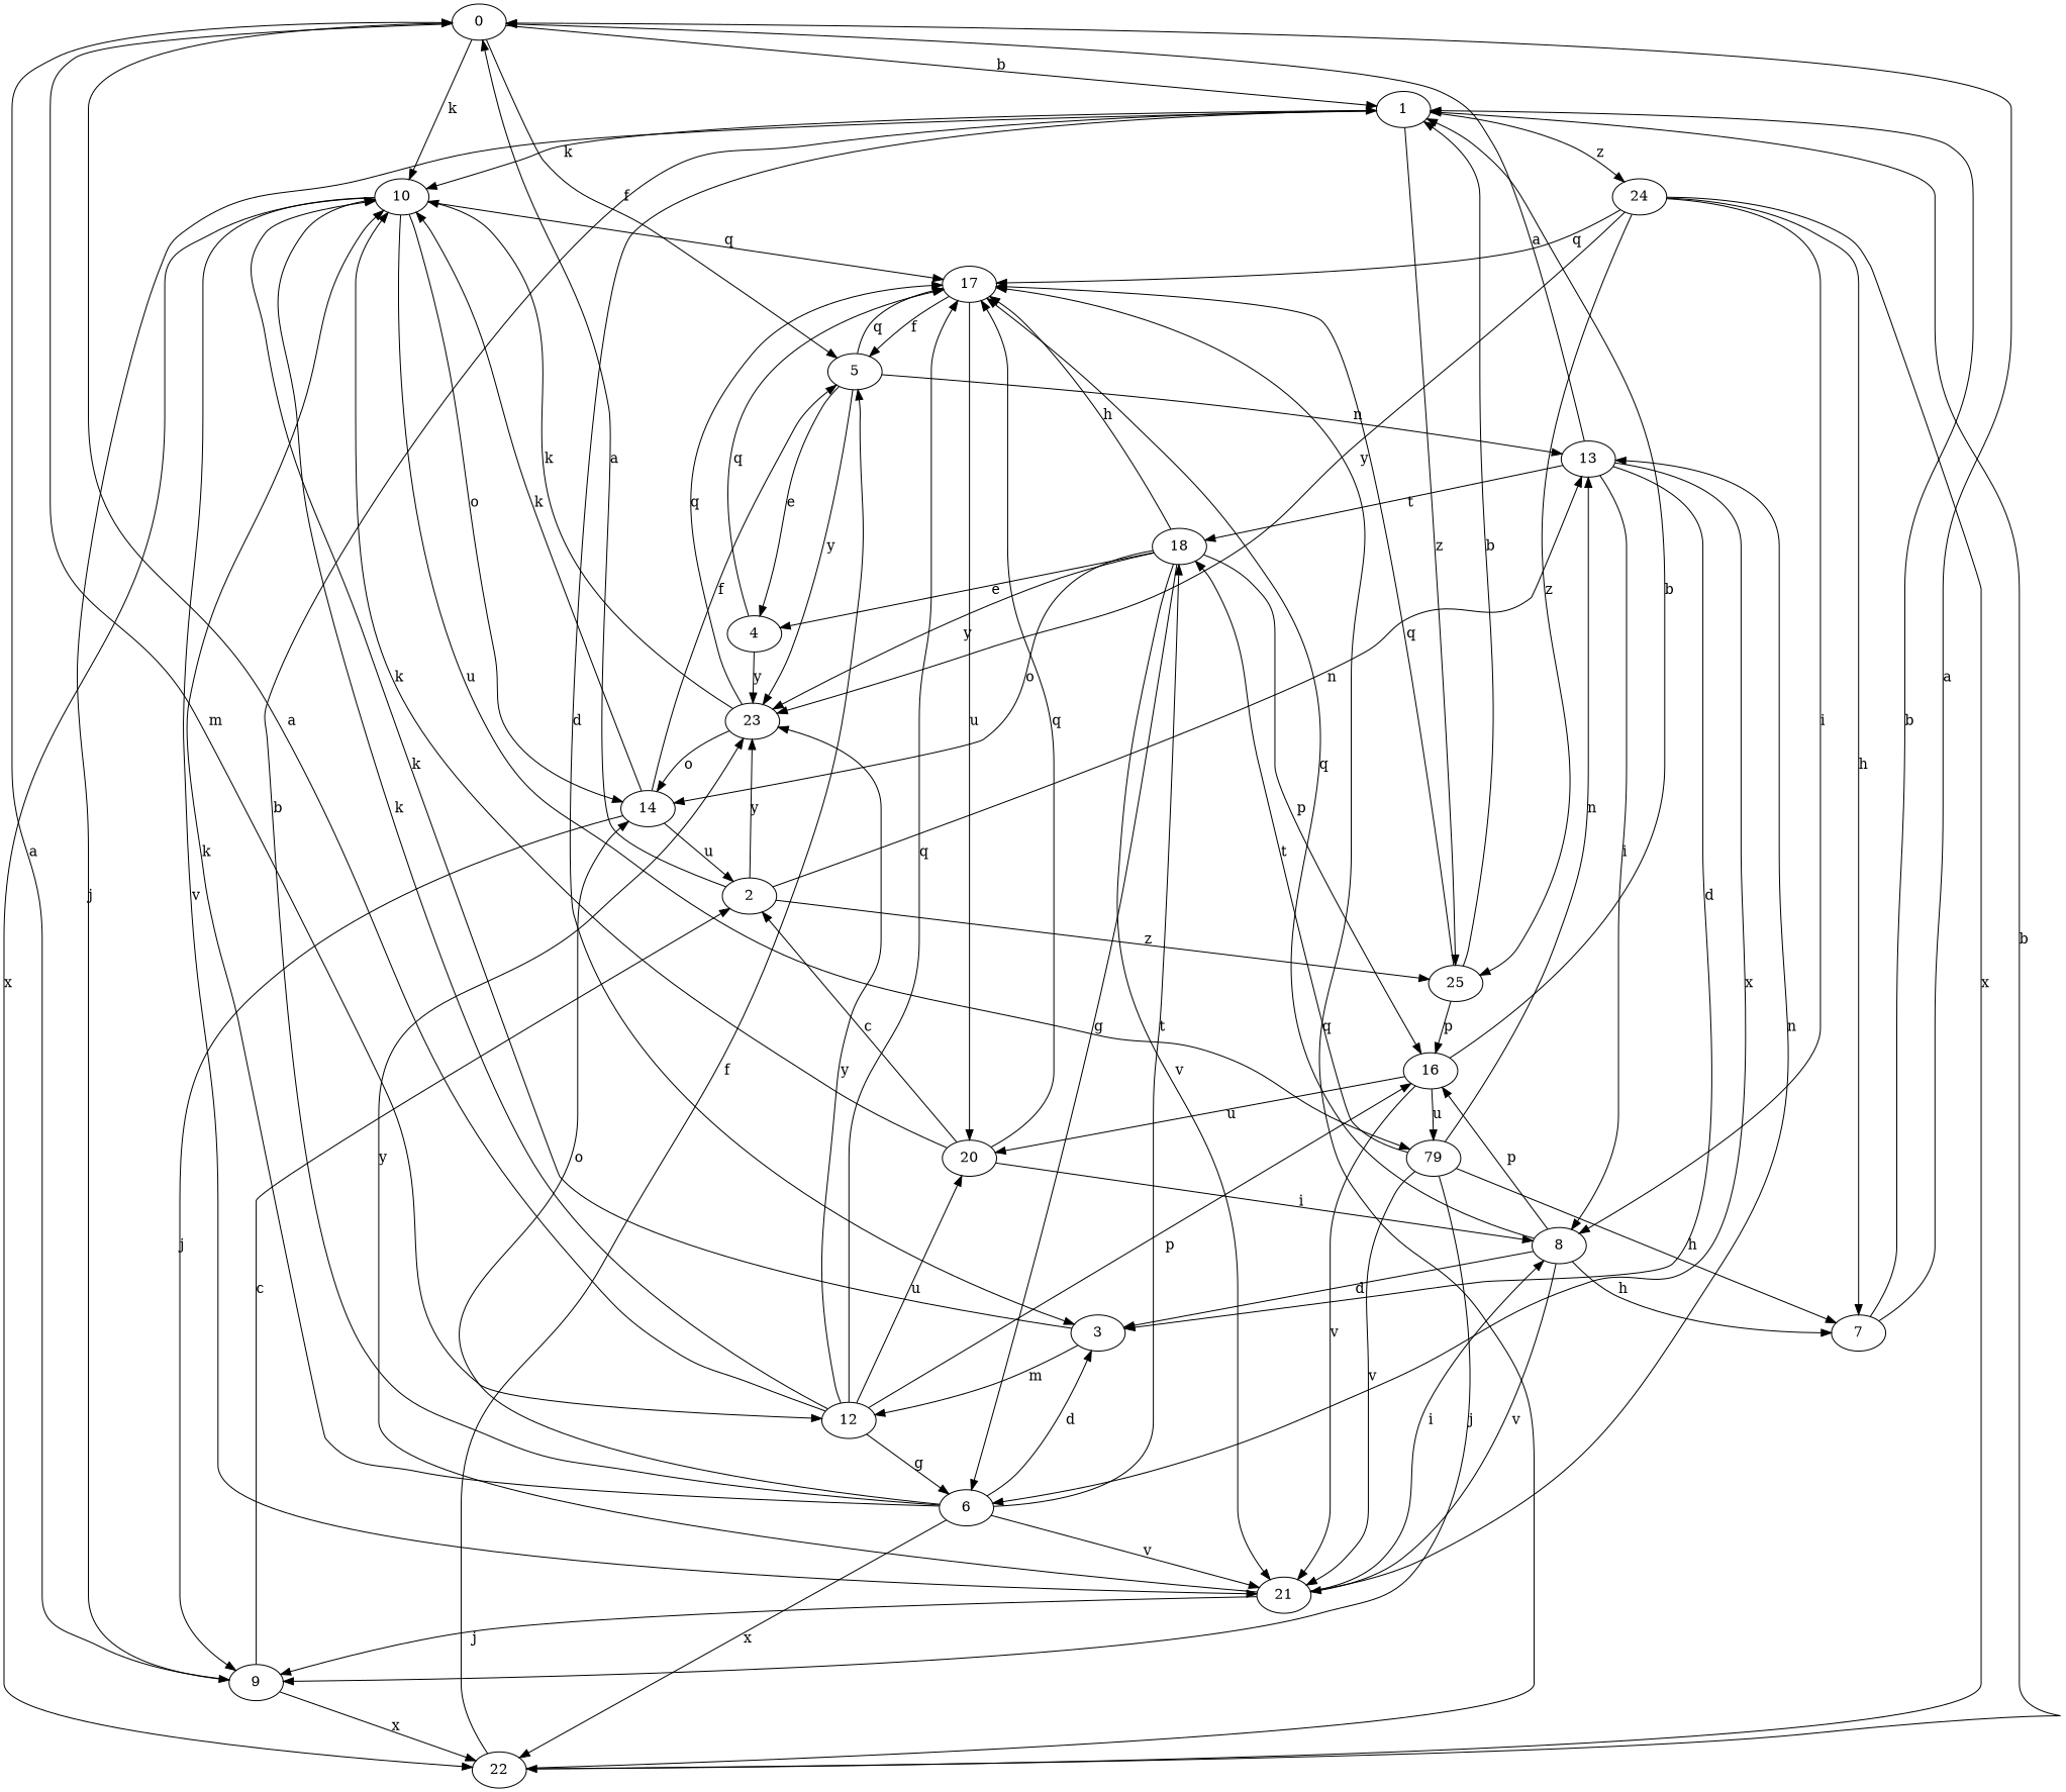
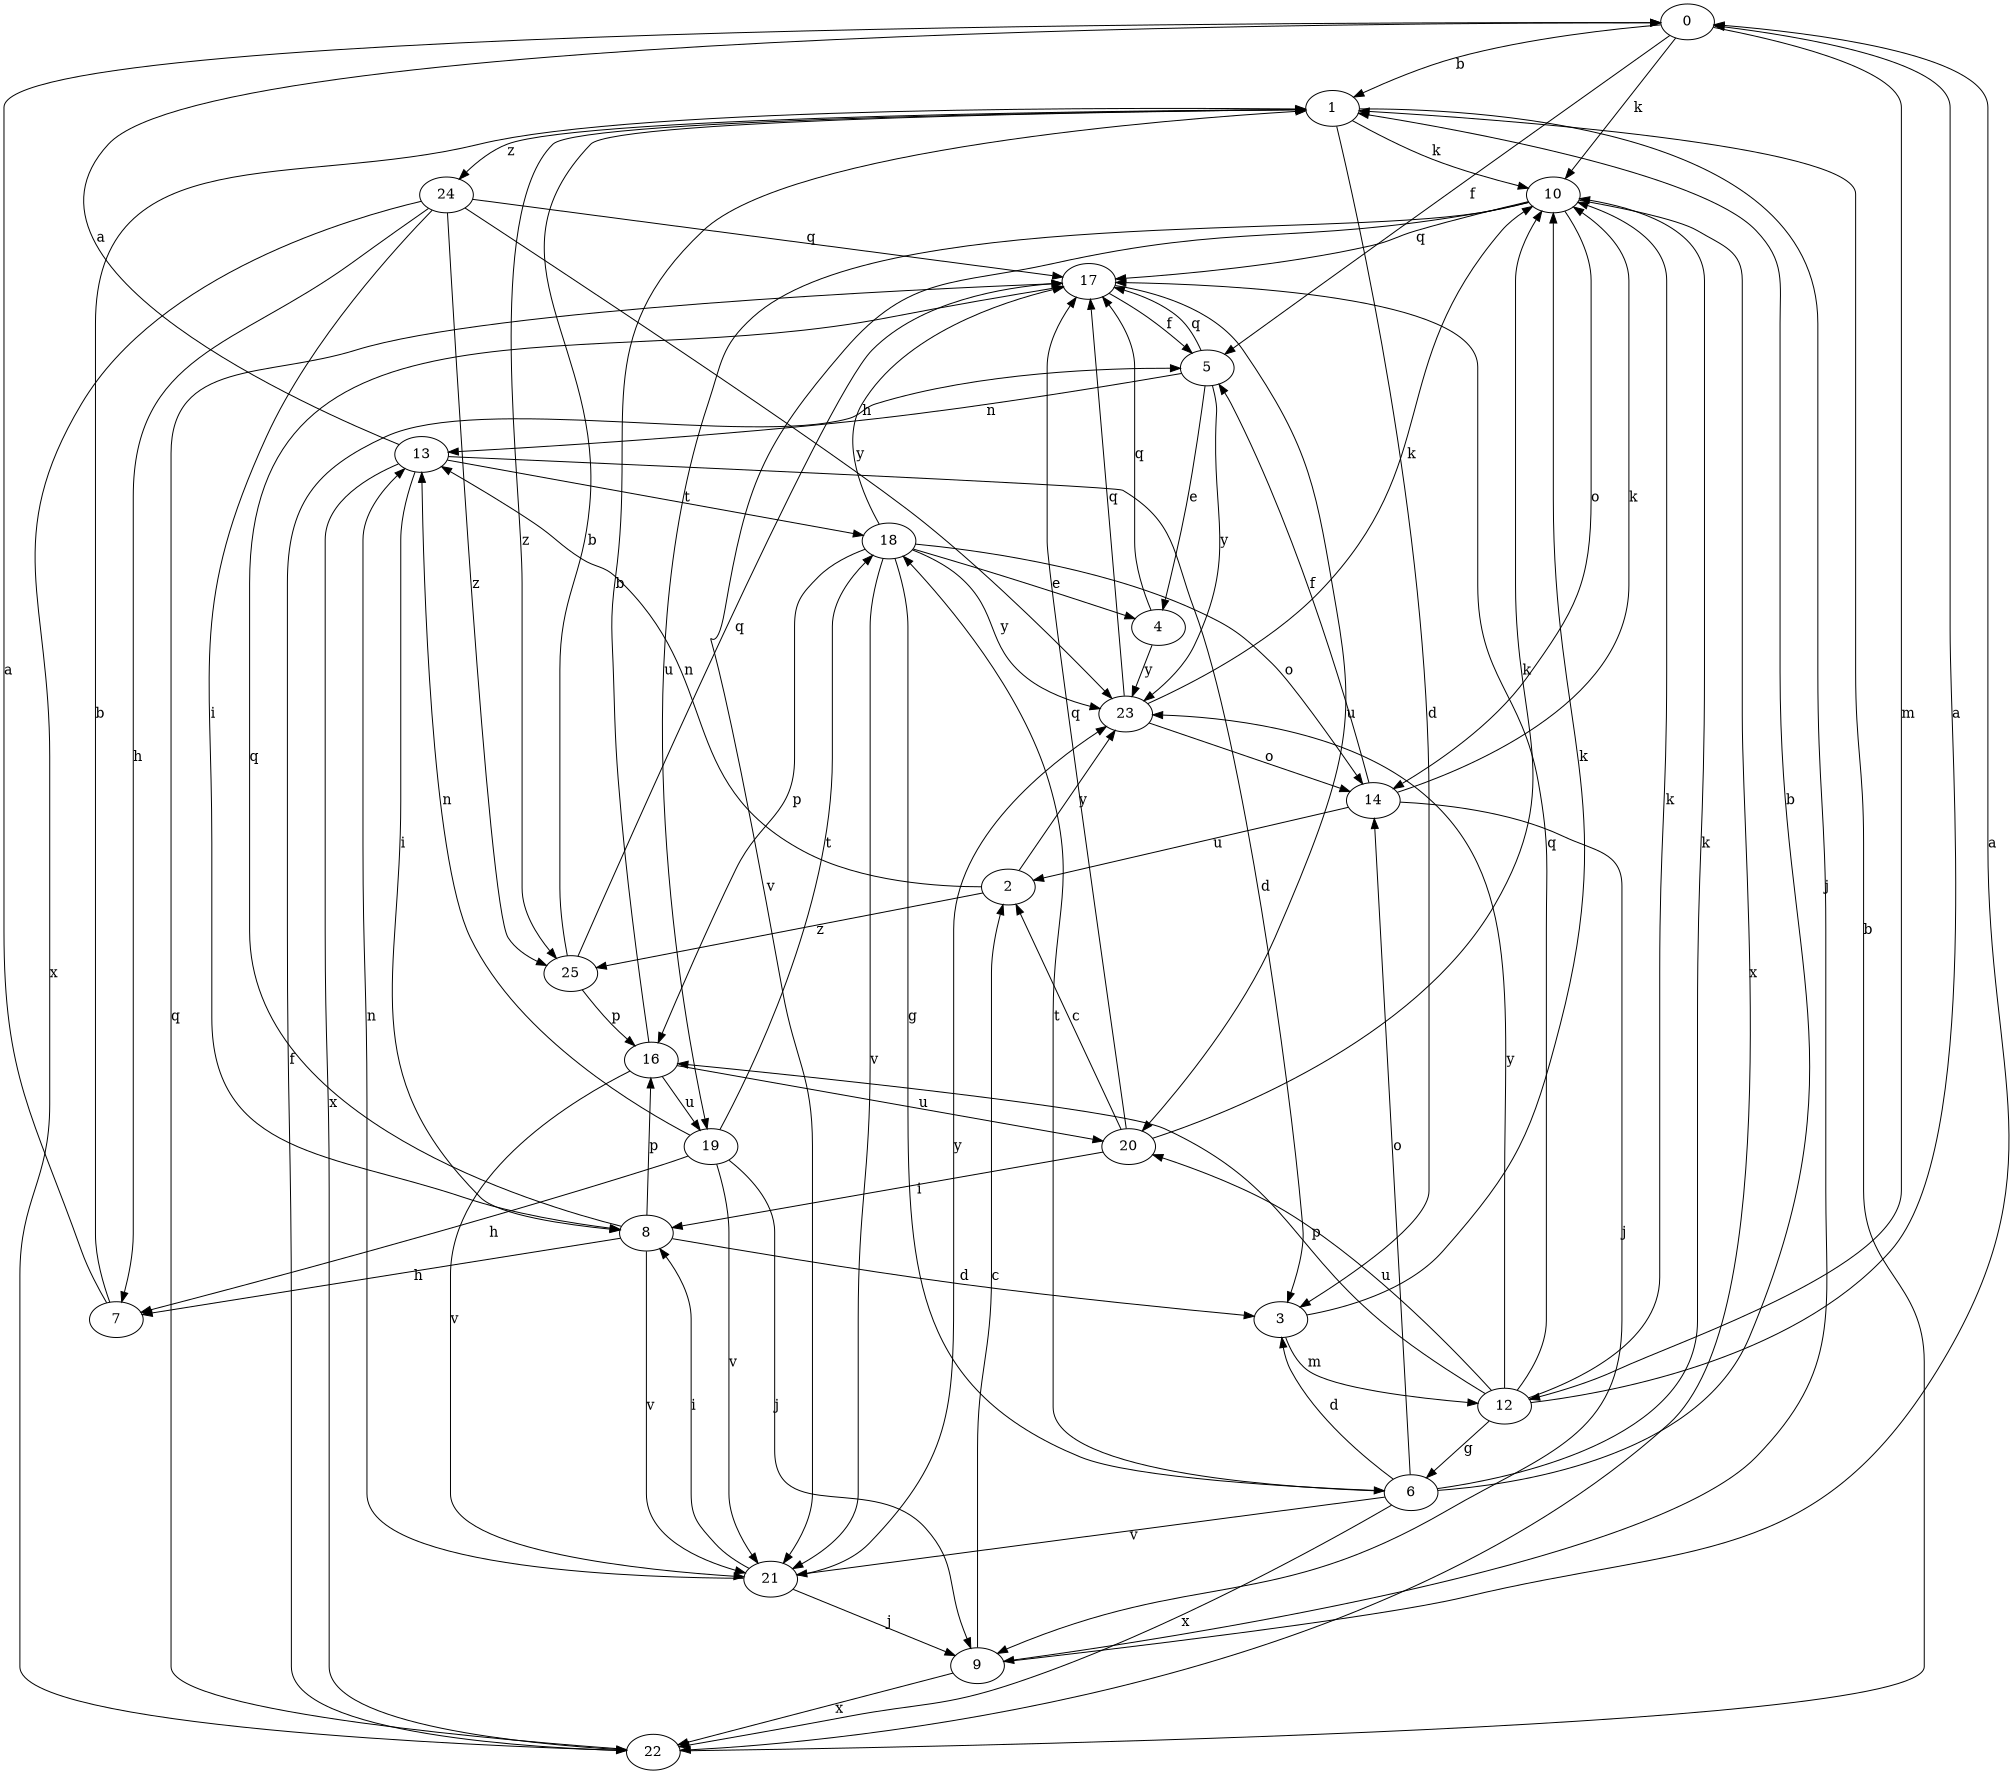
  strict digraph {
    0
    1
    5
    10
    12
    3
    9
    24
    25
    13
    23
    4
    17
    14
    21
    22
-   19 [label=79]
+   19
    6
    16
    20
    2
    7
    8
    18
    0 -> 1 [label=b]
    0 -> 5 [label=f]
    0 -> 10 [label=k]
    0 -> 12 [label=m]
    1 -> 10 [label=k]
    1 -> 3 [label=d]
    1 -> 9 [label=j]
    1 -> 24 [label=z]
    1 -> 25 [label=z]
    5 -> 13 [label=n]
    5 -> 23 [label=y]
    5 -> 4 [label=e]
    5 -> 17 [label=q]
    10 -> 17 [label=q]
    10 -> 14 [label=o]
    10 -> 21 [label=v]
    10 -> 22 [label=x]
    10 -> 19 [label=u]
    12 -> 0 [label=a]
    12 -> 10 [label=k]
    12 -> 23 [label=y]
    12 -> 17 [label=q]
    12 -> 6 [label=g]
    12 -> 16 [label=p]
    12 -> 20 [label=u]
    3 -> 10 [label=k]
    3 -> 12 [label=m]
    9 -> 0 [label=a]
    9 -> 22 [label=x]
    9 -> 2 [label=c]
    24 -> 25 [label=z]
    24 -> 23 [label=y]
    24 -> 17 [label=q]
    24 -> 22 [label=x]
    24 -> 7 [label=h]
    24 -> 8 [label=i]
    25 -> 1 [label=b]
    25 -> 17 [label=q]
    25 -> 16 [label=p]
    13 -> 0 [label=a]
    13 -> 3 [label=d]
-   13 -> 6 [label=x]
+   13 -> 22 [label=x]
    13 -> 8 [label=i]
    13 -> 18 [label=t]
    23 -> 10 [label=k]
    23 -> 17 [label=q]
    23 -> 14 [label=o]
    4 -> 23 [label=y]
    4 -> 17 [label=q]
    17 -> 5 [label=f]
    17 -> 20 [label=u]
    14 -> 5 [label=f]
    14 -> 10 [label=k]
    14 -> 9 [label=j]
    14 -> 2 [label=u]
    21 -> 9 [label=j]
    21 -> 13 [label=n]
    21 -> 23 [label=y]
    21 -> 8 [label=i]
    22 -> 1 [label=b]
    22 -> 5 [label=f]
    22 -> 17 [label=q]
    19 -> 9 [label=j]
    19 -> 13 [label=n]
    19 -> 21 [label=v]
    19 -> 7 [label=h]
    19 -> 18 [label=t]
    6 -> 1 [label=b]
    6 -> 10 [label=k]
    6 -> 3 [label=d]
    6 -> 14 [label=o]
    6 -> 21 [label=v]
    6 -> 22 [label=x]
    6 -> 18 [label=t]
    16 -> 1 [label=b]
    16 -> 21 [label=v]
    16 -> 19 [label=u]
    16 -> 20 [label=u]
    20 -> 10 [label=k]
    20 -> 17 [label=q]
    20 -> 2 [label=c]
    20 -> 8 [label=i]
-   2 -> 0 [label=a]
    2 -> 25 [label=z]
    2 -> 13 [label=n]
    2 -> 23 [label=y]
    7 -> 0 [label=a]
    7 -> 1 [label=b]
    8 -> 3 [label=d]
    8 -> 17 [label=q]
    8 -> 21 [label=v]
    8 -> 16 [label=p]
    8 -> 7 [label=h]
    18 -> 23 [label=y]
    18 -> 4 [label=e]
    18 -> 17 [label=h]
    18 -> 14 [label=o]
    18 -> 21 [label=v]
    18 -> 6 [label=g]
    18 -> 16 [label=p]
  }
